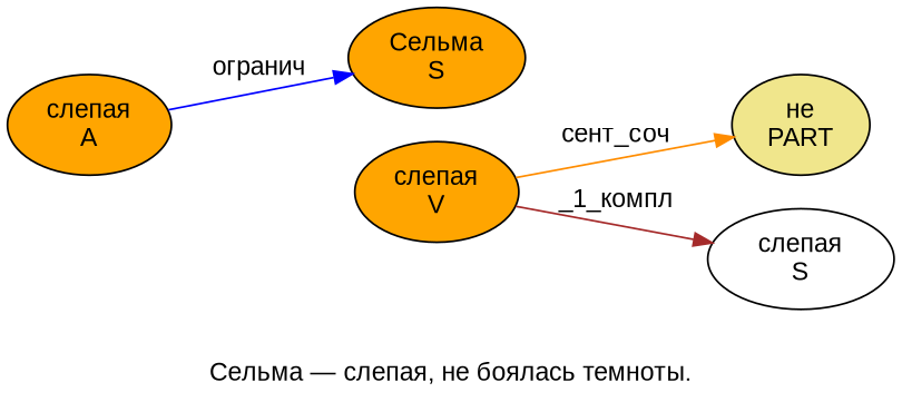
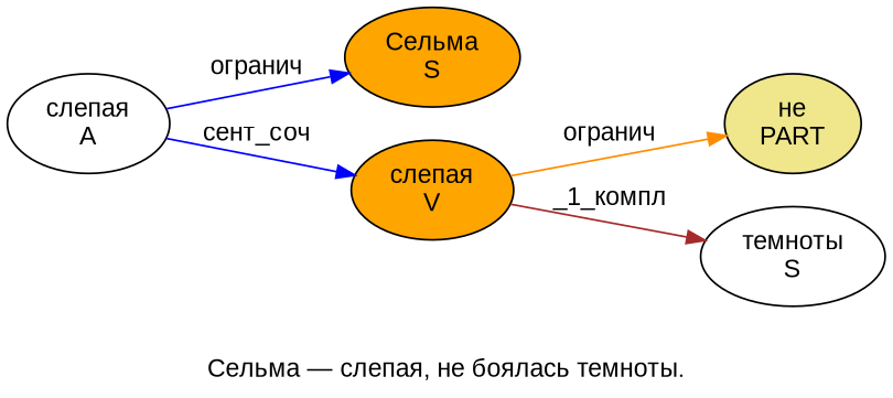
  digraph {
    fontname="Liberation Sans"
    label="Сельма — слепая, не боялась темноты."
    rankdir=LR
    node [fillcolor=orange fontname="Liberation Sans" penwidth=1 shape=ellipse style=filled]
    edge [color=blue fontname="Liberation Sans"]
    n1 [label="Сельма\nS"]
-   n2 [label="слепая\nA"]
+   n2 [fillcolor=white label="слепая\nA"]
    n3 [label="слепая\nV"]
    n4 [fillcolor=khaki label="не\nPART"]
-   n5 [fillcolor=white label="слепая\nS"]
+   n5 [fillcolor=white label="темноты\nS"]
    n2 -> n1 [label="огранич"]
-   n3 -> n4 [color=darkorange label="сент_соч"]
+   n2 -> n3 [label="сент_соч"]
+   n3 -> n4 [color=darkorange label="огранич"]
    n3 -> n5 [color=brown label="_1_компл"]
  }
